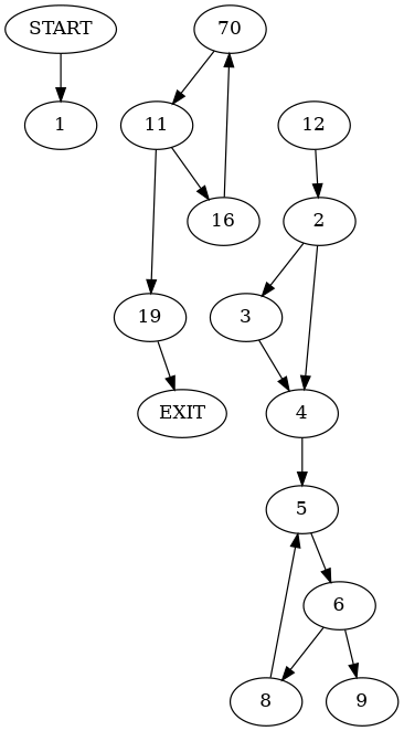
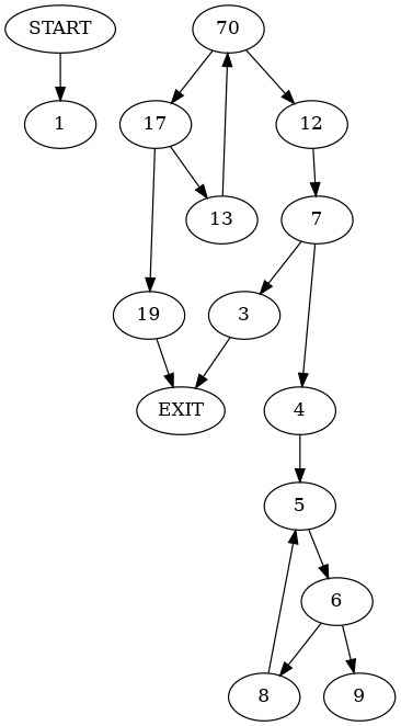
  digraph {
    fontname="DejaVu Serif"
    node [fontname="DejaVu Serif"]
    edge [fontname="DejaVu Serif"]
    n1 [label=START]
    1
    n3 [label=EXIT]
-   2
+   2 [label=7]
    3
    4
    5
    6
    8
    9
    n11 [label=70]
-   11
+   11 [label=17]
    12
-   13 [label=16]
+   13
    n15 [label=19]
    n1 -> 1
    2 -> 3
    2 -> 4
-   3 -> 4
+   3 -> n3
    4 -> 5
    5 -> 6
    6 -> 8
    6 -> 9
    8 -> 5
    n11 -> 11
+   n11 -> 12
    11 -> 13
    11 -> n15
    12 -> 2
    13 -> n11
    n15 -> n3
  }
